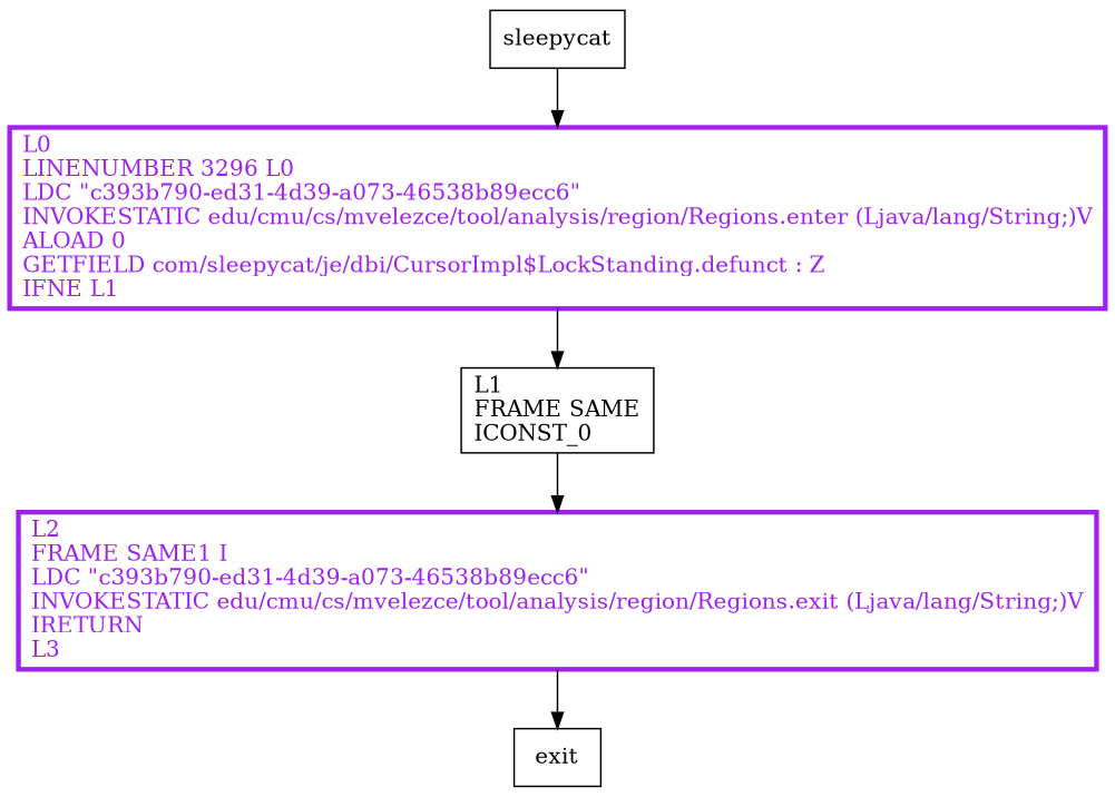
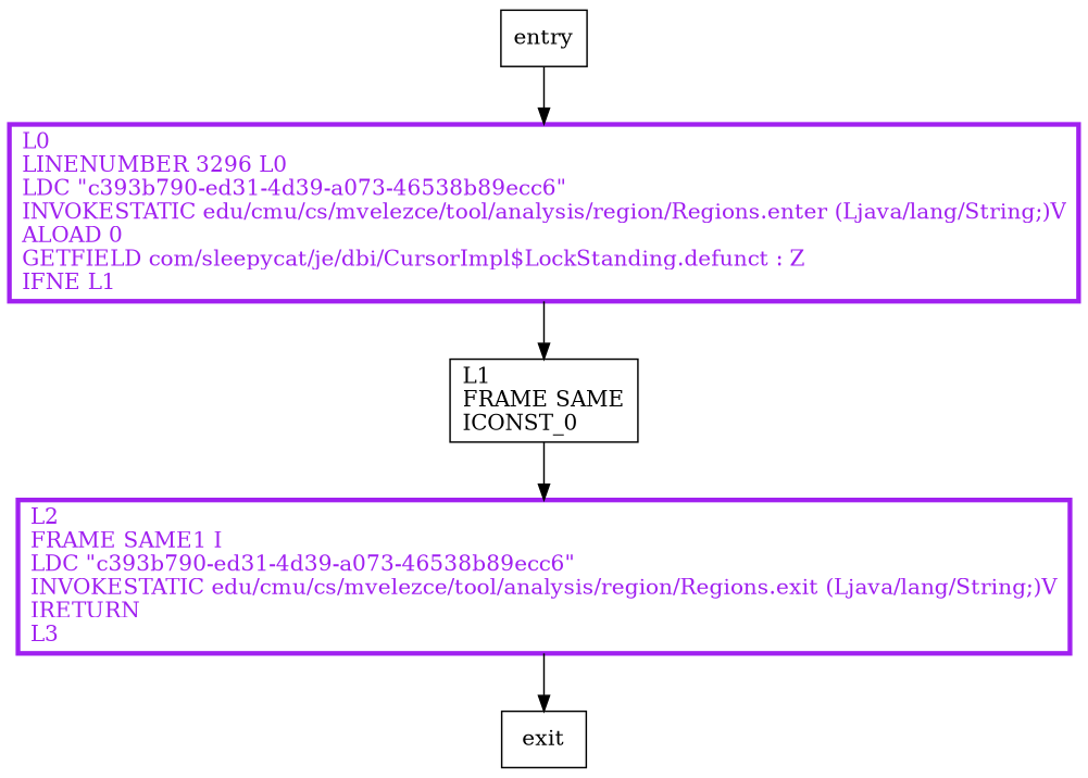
  digraph {
    node [shape=record]
    n1 [color=purple fontcolor=purple label="L2\lFRAME SAME1 I\lLDC \"c393b790-ed31-4d39-a073-46538b89ecc6\"\lINVOKESTATIC edu/cmu/cs/mvelezce/tool/analysis/region/Regions.exit (Ljava/lang/String;)V\lIRETURN\lL3\l" penwidth=3]
    exit
    n3 [label="L1\lFRAME SAME\lICONST_0\l"]
    n4 [color=purple fontcolor=purple label="L0\lLINENUMBER 3296 L0\lLDC \"c393b790-ed31-4d39-a073-46538b89ecc6\"\lINVOKESTATIC edu/cmu/cs/mvelezce/tool/analysis/region/Regions.enter (Ljava/lang/String;)V\lALOAD 0\lGETFIELD com/sleepycat/je/dbi/CursorImpl$LockStanding.defunct : Z\lIFNE L1\l" penwidth=3]
-   entry [label=sleepycat]
+   entry
    n1 -> exit
    n3 -> n1
    n4 -> n3
    entry -> n4
  }
